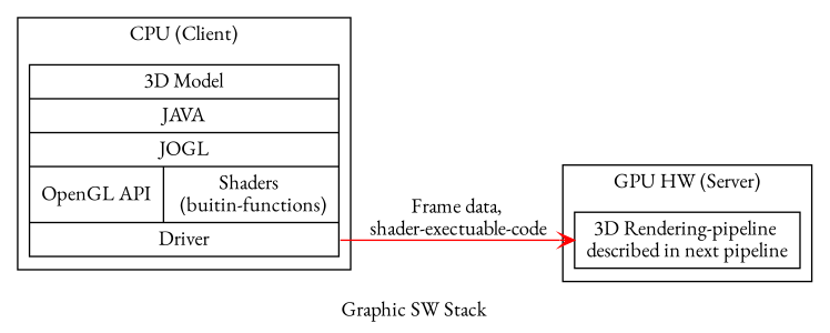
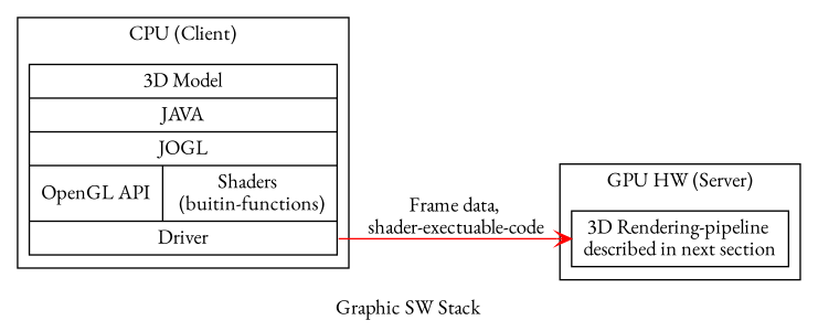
  digraph {
    compound=true
    label="Graphic SW Stack"
    rankdir=LR
    fontname="EB Garamond"
    node [shape=record fontname="EB Garamond"]
-   n1 [label="<f1> 3D Rendering-pipeline \ndescribed in next pipeline"]
+   n1 [label="<f1> 3D Rendering-pipeline \ndescribed in next section"]
    n2 [label=" 3D Model | JAVA | JOGL | { OpenGL API | Shaders \n (buitin-functions)} | <f1> Driver"]
    subgraph cluster_1 {
      label="GPU HW (Server)"
      n1
    }
    subgraph cluster_2 {
      label="CPU (Client)"
      n2
    }
    n2 -> n1 [headport=f1 label=" Frame data, \n shader-exectuable-code" tailport=f1 color=red arrowhead=vee fontname="EB Garamond"]
  }
